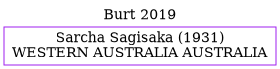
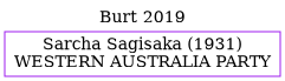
  digraph {
    label="Burt 2019"
    labelloc=t
    mclimit=10
-   n1 [label="Sarcha Sagisaka (1931)\nWESTERN AUSTRALIA AUSTRALIA" shape=box color=purple]
+   n1 [label="Sarcha Sagisaka (1931)\nWESTERN AUSTRALIA PARTY" shape=box color=purple]
  }
